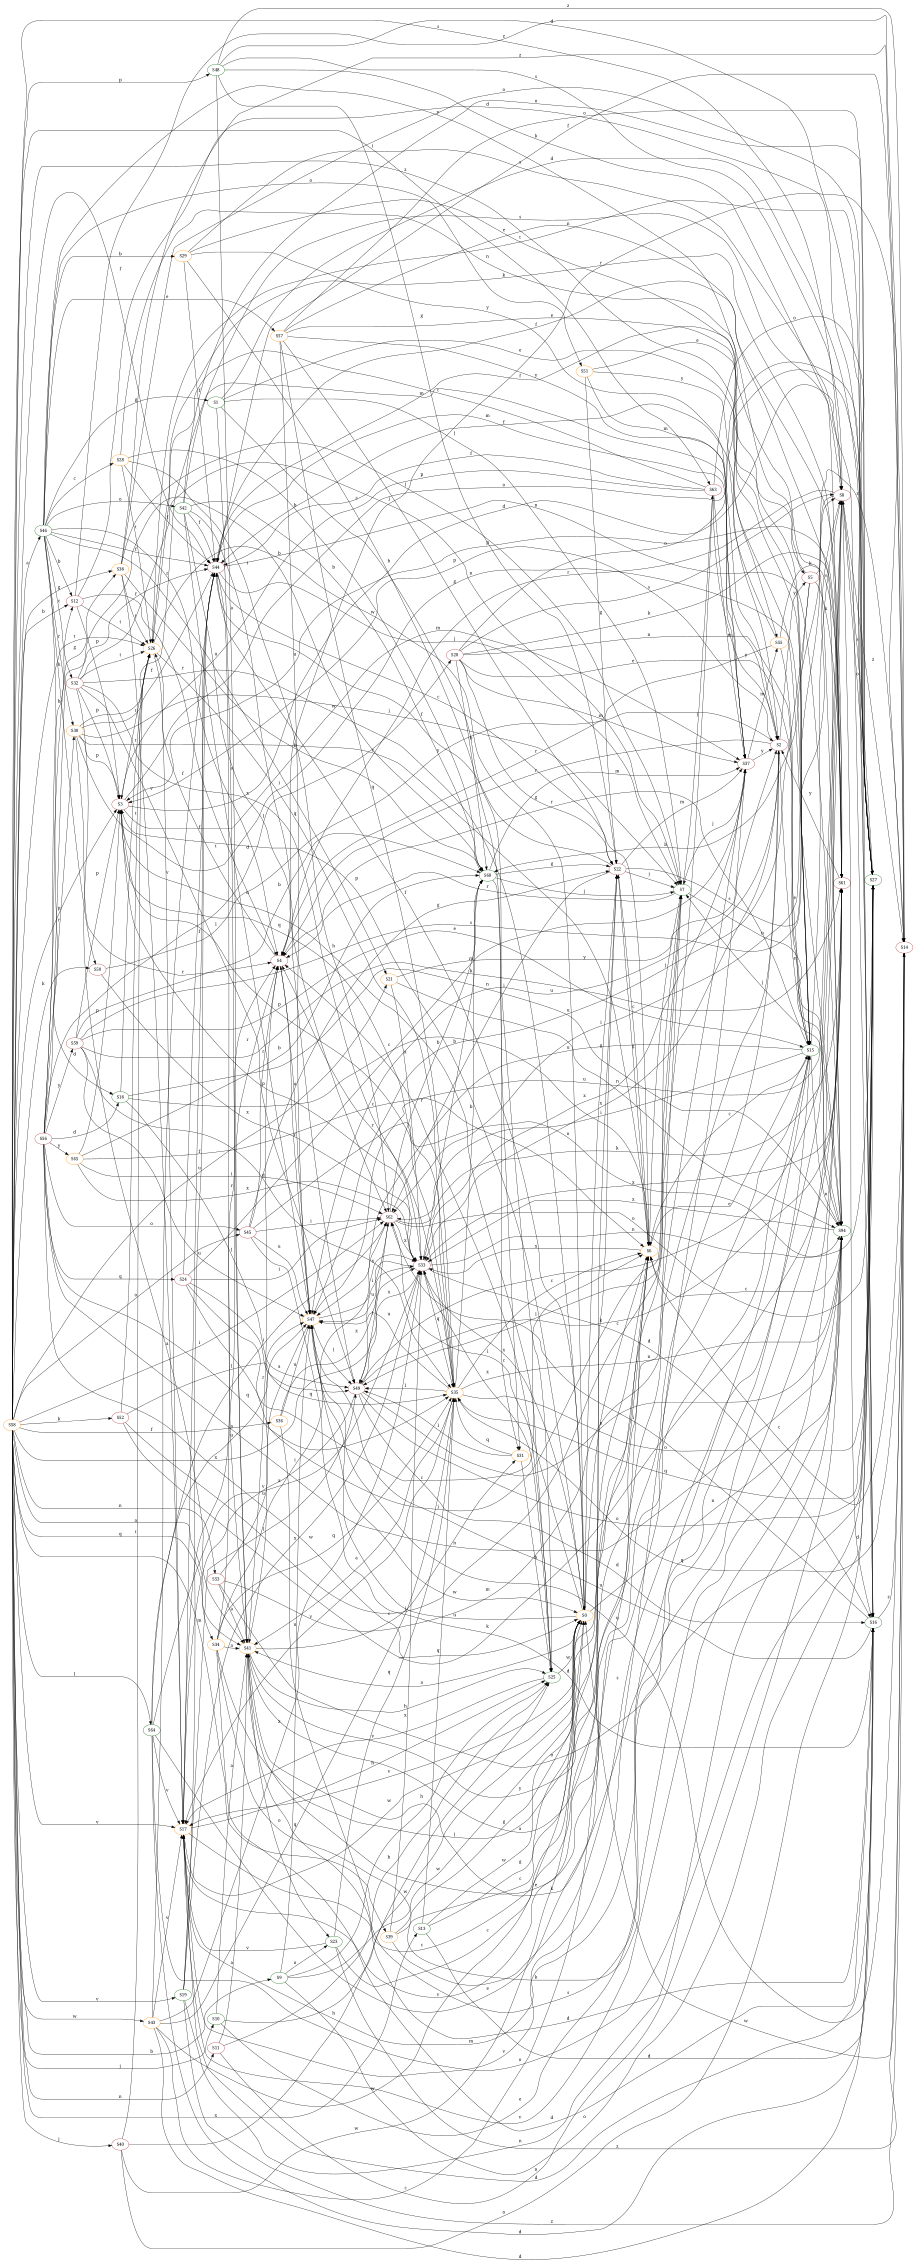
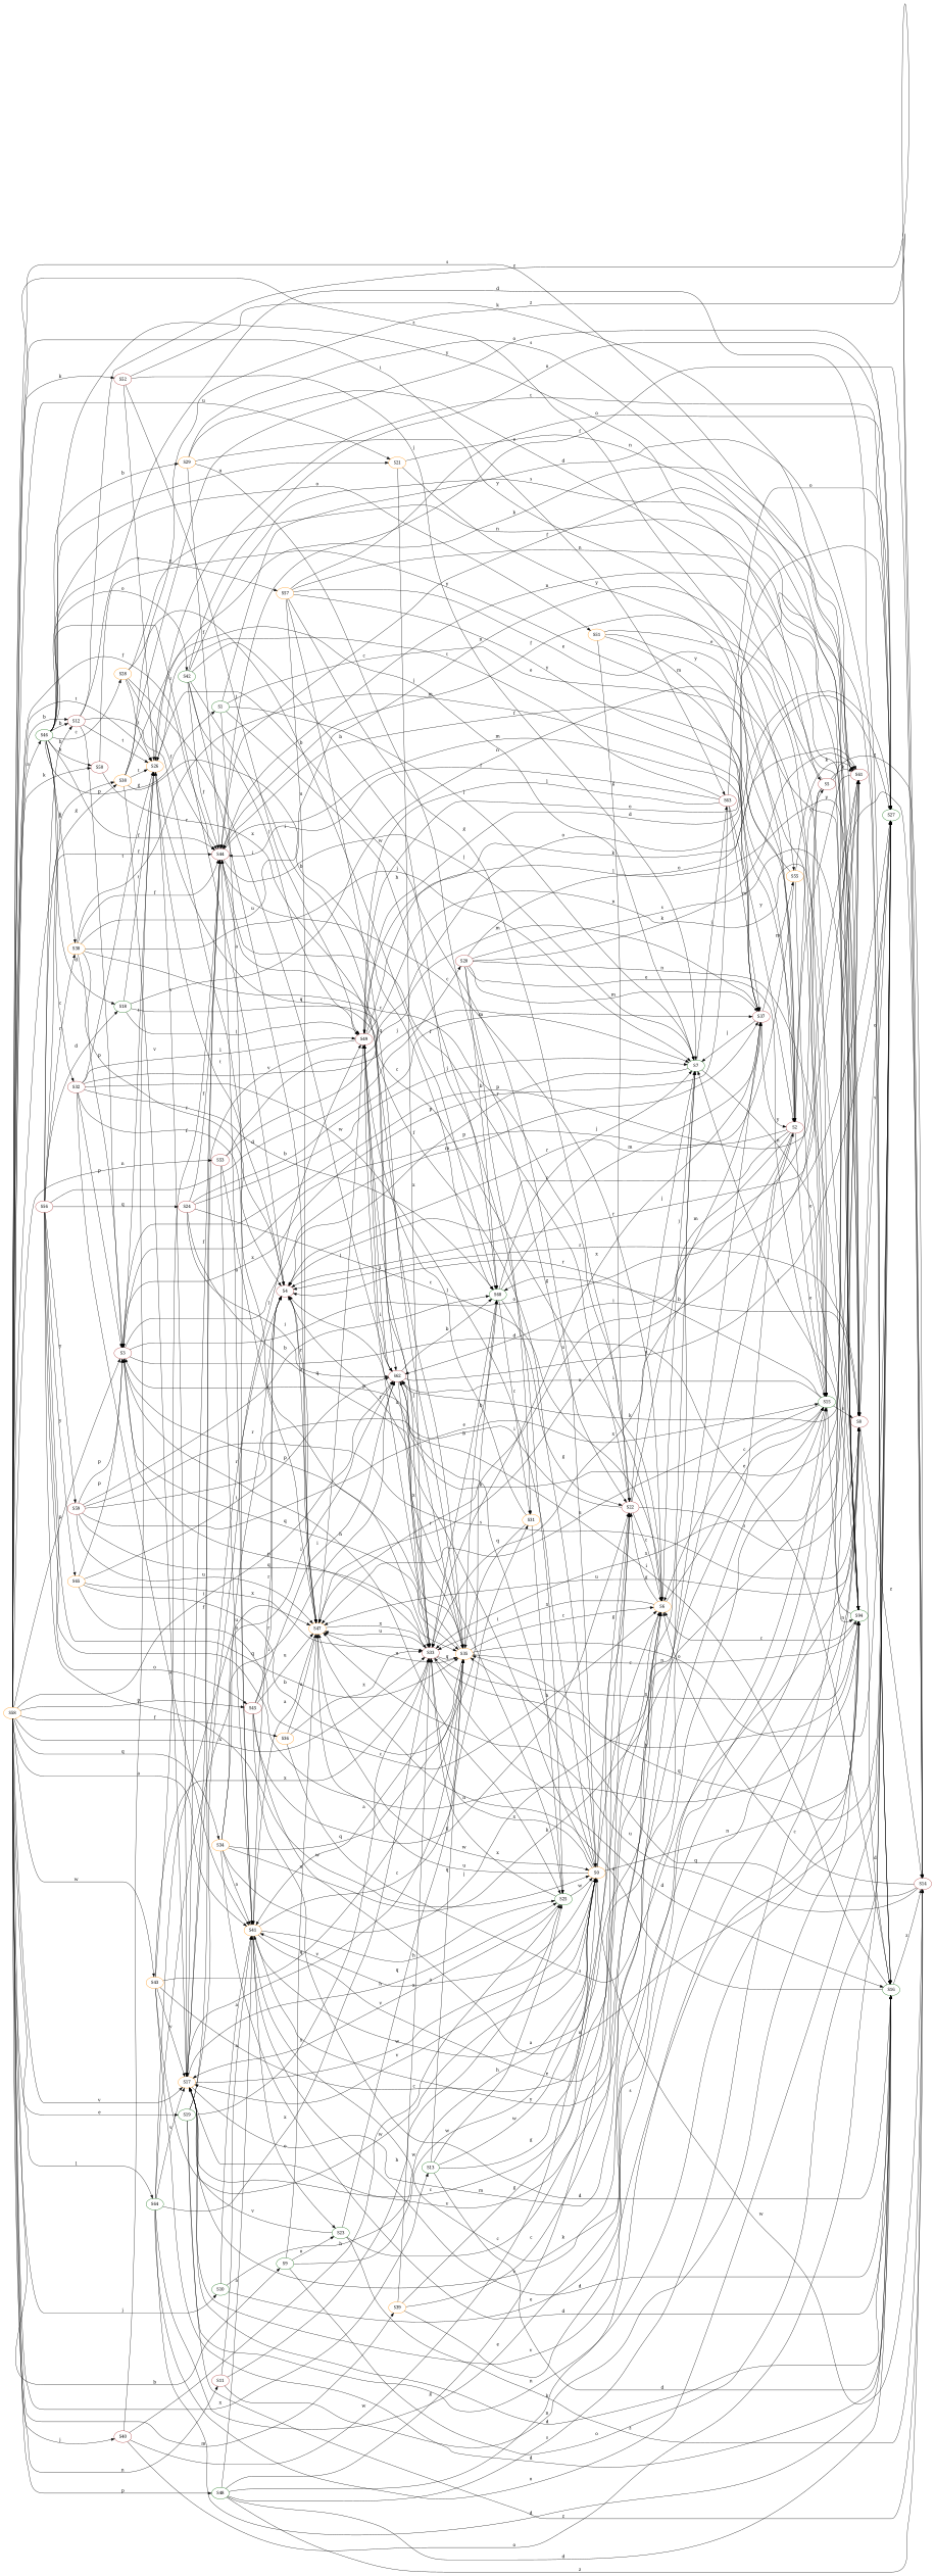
  strict digraph {
    fontname="Noto Serif"
    rankdir=LR
    node [color=brown fontname="Noto Serif"]
    edge [fontname="Noto Serif"]
    S58 [color=darkorange]
    S46 [color=darkgreen]
    S41 [color=darkorange]
    S9 [color=darkgreen]
    S12
    S19 [color=darkgreen]
    S36 [color=darkorange]
    S44
    S38 [color=darkorange]
    S63
    S62
    S10 [color=darkgreen]
    S40
    S52
    S50
    S64 [color=darkgreen]
    S39 [color=darkorange]
    S53
    S11
    S45
    S48 [color=darkgreen]
    S3
    S34 [color=darkorange]
    S8
    S26 [color=darkorange]
    S21 [color=darkorange]
    S17 [color=darkorange]
    S43 [color=darkorange]
    S13 [color=darkgreen]
    S33
    S55 [color=darkorange]
    S18 [color=darkgreen]
    S30 [color=darkorange]
    S29 [color=darkorange]
    S28 [color=darkorange]
    S32
    S57 [color=darkorange]
    S1 [color=darkgreen]
    S51 [color=darkorange]
    S42 [color=darkgreen]
    S4
    S5
    S31 [color=darkorange]
    S16 [color=darkgreen]
    S15 [color=darkgreen]
    S25 [color=darkgreen]
    S61
    S23 [color=darkgreen]
    S2
    S0 [color=darkorange]
    S27 [color=darkgreen]
    S47 [color=darkorange]
    S14
    n54 [color=darkgreen label=S94]
    S49
    S7 [color=darkgreen]
    S37
    S6 [color=darkorange]
    S60 [color=darkgreen]
    S22
    S35 [color=darkorange]
    S56
    S20
    S24
    S59
    S65 [color=darkorange]
    S58 -> S46 [label=a]
    S58 -> S41 [label=a]
    S58 -> S9 [label=b]
    S58 -> S12 [label=b]
-   S58 -> S19 [label=v]
+   S58 -> S19 [label=e]
    S58 -> S36 [label=f]
    S58 -> S44 [label=f]
    S58 -> S38 [label=g]
    S58 -> S63 [label=i]
    S58 -> S62 [label=i]
    S58 -> S10 [label=j]
    S58 -> S40 [label=j]
    S58 -> S52 [label=k]
    S58 -> S50 [label=k]
    S58 -> S64 [label=l]
    S58 -> S39 [label=m]
    S58 -> S53 [label=n]
    S58 -> S11 [label=n]
    S58 -> S45 [label=o]
    S58 -> S48 [label=p]
    S58 -> S3 [label=p]
    S58 -> S34 [label=q]
    S58 -> S8 [label=s]
    S58 -> S26 [label=t]
    S58 -> S21 [label=u]
    S58 -> S17 [label=v]
    S58 -> S43 [label=w]
    S58 -> S13 [label=x]
    S58 -> S33 [label=x]
    S58 -> S55 [label=z]
    S46 -> S12 [label=b]
    S46 -> S44 [label=f]
    S46 -> S50 [label=k]
    S46 -> S21 [label=u]
    S46 -> S18 [label=d]
    S46 -> S30 [label=r]
    S46 -> S29 [label=b]
    S46 -> S28 [label=c]
    S46 -> S32 [label=c]
    S46 -> S57 [label=e]
    S46 -> S1 [label=g]
    S46 -> S51 [label=o]
    S46 -> S42 [label=o]
    S46 -> S4 [label=r]
    S46 -> S5 [label=y]
    S41 -> S4 [label=r]
    S41 -> S31 [label=c]
    S41 -> S16 [label=d]
    S41 -> S15 [label=e]
    S41 -> S25 [label=h]
    S41 -> S61 [label=k]
    S41 -> S23 [label=o]
    S41 -> S2 [label=y]
    S9 -> S23 [label=o]
    S9 -> S0 [label=w]
    S9 -> S27 [label=o]
    S9 -> S47 [label=u]
    S12 -> S3 [label=p]
    S12 -> S26 [label=t]
    S12 -> S4 [label=r]
    S12 -> S16 [label=d]
    S12 -> S14 [label=z]
    S19 -> S44 [label=f]
    S19 -> S33 [label=x]
    S19 -> S14 [label=z]
    S19 -> n54 [label=n]
    S19 -> S49 [label=l]
    S36 -> S8 [label=s]
    S36 -> S33 [label=x]
    S36 -> S47 [label=u]
    S44 -> S41 [label=a]
    S44 -> n54 [label=n]
    S44 -> S7 [label=j]
    S44 -> S37 [label=m]
    S44 -> S6 [label=c]
    S38 -> S26 [label=t]
    S38 -> S17 [label=v]
    S38 -> S27 [label=o]
    S38 -> S14 [label=z]
    S38 -> S7 [label=j]
    S38 -> S60 [label=b]
    S63 -> S44 [label=f]
    S63 -> S3 [label=p]
    S63 -> S26 [label=t]
    S63 -> S2 [label=y]
    S63 -> S27 [label=o]
    S63 -> S49 [label=l]
    S63 -> S37 [label=m]
    S62 -> S33 [label=x]
    S62 -> S61 [label=k]
    S62 -> S27 [label=o]
    S62 -> S49 [label=l]
    S62 -> S60 [label=b]
    S10 -> S41 [label=a]
    S10 -> S15 [label=e]
    S10 -> S0 [label=w]
    S40 -> S26 [label=t]
    S40 -> S25 [label=h]
    S40 -> S0 [label=w]
    S40 -> S27 [label=o]
    S52 -> S26 [label=t]
    S52 -> S61 [label=k]
    S52 -> S49 [label=l]
    S52 -> S7 [label=j]
    S50 -> S33 [label=x]
    S50 -> S2 [label=y]
    S64 -> S62 [label=i]
    S64 -> S17 [label=v]
    S64 -> S33 [label=x]
    S64 -> S16 [label=d]
    S64 -> S15 [label=e]
    S64 -> S27 [label=o]
    S64 -> S47 [label=u]
    S39 -> S8 [label=s]
    S39 -> S33 [label=x]
    S39 -> S6 [label=c]
    S39 -> S22 [label=g]
    S53 -> S41 [label=a]
    S53 -> S27 [label=o]
    S53 -> S47 [label=u]
    S53 -> S37 [label=m]
    S11 -> S41 [label=a]
    S11 -> S25 [label=h]
    S11 -> n54 [label=n]
    S45 -> S62 [label=i]
    S45 -> S4 [label=r]
    S45 -> S16 [label=d]
    S45 -> S27 [label=o]
    S45 -> S47 [label=u]
    S45 -> S22 [label=g]
    S48 -> S41 [label=a]
    S48 -> S8 [label=s]
    S48 -> S16 [label=d]
    S48 -> S61 [label=k]
    S48 -> S14 [label=z]
    S48 -> S22 [label=g]
    S3 -> S26 [label=t]
    S3 -> S16 [label=d]
    S3 -> S25 [label=h]
    S3 -> S27 [label=o]
    S3 -> S37 [label=m]
    S3 -> S35 [label=q]
    S34 -> S41 [label=a]
    S34 -> S62 [label=i]
    S34 -> S4 [label=r]
    S34 -> S16 [label=d]
    S34 -> S61 [label=k]
    S34 -> S7 [label=j]
    S34 -> S35 [label=q]
    S8 -> S4 [label=r]
    S8 -> S16 [label=d]
    S8 -> S27 [label=o]
    S8 -> S47 [label=u]
    S8 -> S14 [label=z]
    S8 -> S49 [label=l]
    S8 -> S60 [label=b]
    S26 -> S17 [label=v]
    S26 -> S61 [label=k]
    S26 -> S0 [label=w]
    S26 -> S35 [label=q]
    S21 -> S33 [label=x]
    S21 -> S2 [label=y]
    S21 -> n54 [label=n]
    S17 -> S44 [label=f]
    S17 -> S4 [label=r]
    S17 -> S16 [label=d]
    S17 -> S25 [label=h]
    S17 -> S0 [label=w]
    S17 -> S37 [label=m]
    S17 -> S6 [label=c]
    S43 -> S44 [label=f]
    S43 -> S17 [label=v]
    S43 -> S33 [label=x]
    S43 -> S16 [label=d]
    S43 -> S0 [label=w]
    S43 -> S6 [label=c]
    S43 -> S35 [label=q]
    S13 -> S16 [label=d]
-   S9 -> S25 [label=h]
+   S13 -> S25 [label=h]
    S13 -> S0 [label=w]
    S13 -> S22 [label=g]
    S13 -> S35 [label=q]
    S33 -> S3 [label=p]
    S33 -> S16 [label=d]
    S33 -> S47 [label=u]
-   S33 -> n54 [label=n]
+   S33 -> n54 [label=x]
    S33 -> S60 [label=b]
    S33 -> S35 [label=q]
    S55 -> S44 [label=f]
    S55 -> S4 [label=r]
    S55 -> S15 [label=e]
    S55 -> S61 [label=k]
    S18 -> S26 [label=t]
    S18 -> n54 [label=n]
    S18 -> S49 [label=l]
    S18 -> S6 [label=c]
    S30 -> S44 [label=f]
    S30 -> S3 [label=p]
    S30 -> S4 [label=r]
    S30 -> n54 [label=n]
    S30 -> S7 [label=j]
    S30 -> S37 [label=m]
    S30 -> S6 [label=c]
    S29 -> S44 [label=f]
    S29 -> S8 [label=s]
    S29 -> S31 [label=c]
    S29 -> S15 [label=e]
    S29 -> S2 [label=y]
    S28 -> S44 [label=f]
    S28 -> S62 [label=i]
    S28 -> S26 [label=t]
    S28 -> n54 [label=n]
    S28 -> S60 [label=b]
    S32 -> S41 [label=a]
    S32 -> S3 [label=p]
    S32 -> S26 [label=t]
    S32 -> S33 [label=x]
    S32 -> S0 [label=w]
    S32 -> S49 [label=l]
    S32 -> S7 [label=j]
    S32 -> S60 [label=b]
    S57 -> S15 [label=e]
    S57 -> S2 [label=y]
    S57 -> S27 [label=o]
    S57 -> S47 [label=u]
    S57 -> n54 [label=n]
    S57 -> S22 [label=g]
    S57 -> S35 [label=q]
    S1 -> S41 [label=a]
    S1 -> S16 [label=d]
    S1 -> S15 [label=e]
    S1 -> S25 [label=h]
    S1 -> S7 [label=j]
    S51 -> S15 [label=e]
    S51 -> S2 [label=y]
    S51 -> S37 [label=m]
    S51 -> S22 [label=g]
    S42 -> S44 [label=f]
    S42 -> S62 [label=i]
    S42 -> S8 [label=s]
    S42 -> S27 [label=o]
    S42 -> S47 [label=u]
    S42 -> S49 [label=l]
    S42 -> S60 [label=b]
    S4 -> S26 [label=t]
    S4 -> S47 [label=u]
    S5 -> S44 [label=f]
    S5 -> S62 [label=i]
    S5 -> S61 [label=k]
    S5 -> S47 [label=u]
    S5 -> S14 [label=z]
    S31 -> S25 [label=h]
    S31 -> S49 [label=l]
    S31 -> S35 [label=q]
    S16 -> S62 [label=i]
    S16 -> S47 [label=u]
    S16 -> S14 [label=z]
    S15 -> S62 [label=i]
    S15 -> S8 [label=s]
    S15 -> S17 [label=v]
    S15 -> S4 [label=r]
    S15 -> S47 [label=u]
    S15 -> n54 [label=n]
    S15 -> S6 [label=c]
    S25 -> S17 [label=v]
    S25 -> S33 [label=x]
    S25 -> S4 [label=r]
    S25 -> S0 [label=w]
    S61 -> S44 [label=f]
    S61 -> S3 [label=p]
    S61 -> S33 [label=x]
    S61 -> S2 [label=y]
    S23 -> S17 [label=v]
    S23 -> S14 [label=z]
    S23 -> S6 [label=c]
    S23 -> S35 [label=q]
    S2 -> S41 [label=a]
    S2 -> S3 [label=p]
    S2 -> S33 [label=x]
    S2 -> S4 [label=r]
    S2 -> S5 [label=y]
    S2 -> S15 [label=e]
    S2 -> S47 [label=u]
    S0 -> S41 [label=a]
    S0 -> S44 [label=f]
    S0 -> S62 [label=i]
    S0 -> S3 [label=p]
    S0 -> S17 [label=v]
    S0 -> S33 [label=x]
    S0 -> S47 [label=u]
    S0 -> n54 [label=n]
    S0 -> S6 [label=c]
    S0 -> S22 [label=g]
    S27 -> S8 [label=s]
    S27 -> S26 [label=t]
    S27 -> S35 [label=q]
    S47 -> S41 [label=a]
    S47 -> S33 [label=x]
    S47 -> S4 [label=r]
    S47 -> S0 [label=w]
    S47 -> S49 [label=l]
    S14 -> S44 [label=f]
    S14 -> S4 [label=r]
    S14 -> S0 [label=w]
    S14 -> S47 [label=u]
    S14 -> S6 [label=c]
    S14 -> S35 [label=q]
    n54 -> S17 [label=v]
    n54 -> S33 [label=x]
    n54 -> S7 [label=j]
    n54 -> S6 [label=c]
    S49 -> S62 [label=i]
    S49 -> S17 [label=v]
    S49 -> S33 [label=x]
    S49 -> S16 [label=d]
    S49 -> S61 [label=k]
    S49 -> S27 [label=o]
    S49 -> n54 [label=n]
    S7 -> S63 [label=j]
    S7 -> S17 [label=v]
    S7 -> S4 [label=r]
    S7 -> n54 [label=n]
    S37 -> S33 [label=x]
    S37 -> S55 [label=m]
    S37 -> S2 [label=y]
    S37 -> S7 [label=j]
    S6 -> S33 [label=x]
    S6 -> S15 [label=e]
    S6 -> S7 [label=j]
    S6 -> S22 [label=g]
    S60 -> S31 [label=c]
    S60 -> S7 [label=j]
    S60 -> S37 [label=m]
    S60 -> S22 [label=g]
    S22 -> S44 [label=f]
    S22 -> S62 [label=i]
    S22 -> S8 [label=s]
    S22 -> S7 [label=j]
    S22 -> S37 [label=m]
    S22 -> S6 [label=c]
    S35 -> S41 [label=a]
    S35 -> S3 [label=p]
    S35 -> S17 [label=v]
    S35 -> S4 [label=r]
    S35 -> S27 [label=o]
    S35 -> S47 [label=u]
    S35 -> n54 [label=n]
    S35 -> S49 [label=l]
    S35 -> S6 [label=c]
    S35 -> S60 [label=b]
    S56 -> S12 [label=b]
    S56 -> S44 [label=f]
    S56 -> S38 [label=g]
    S56 -> S45 [label=o]
    S56 -> S18 [label=d]
    S56 -> S30 [label=r]
    S56 -> S0 [label=w]
    S56 -> n54 [label=n]
    S56 -> S35 [label=q]
    S56 -> S20 [label=d]
    S56 -> S24 [label=q]
    S56 -> S59 [label=y]
    S56 -> S65 [label=y]
    S20 -> S8 [label=s]
    S20 -> S15 [label=e]
    S20 -> S61 [label=k]
    S20 -> S27 [label=o]
    S20 -> n54 [label=n]
    S20 -> S37 [label=m]
    S20 -> S60 [label=b]
    S20 -> S22 [label=g]
    S24 -> S44 [label=f]
    S24 -> S62 [label=i]
    S24 -> S7 [label=j]
    S24 -> S37 [label=m]
    S24 -> S6 [label=c]
    S24 -> S35 [label=q]
    S59 -> S3 [label=p]
    S59 -> S8 [label=s]
    S59 -> S15 [label=e]
    S59 -> S61 [label=k]
    S59 -> S47 [label=u]
    S59 -> S60 [label=b]
    S59 -> S35 [label=q]
    S65 -> S62 [label=i]
    S65 -> S3 [label=p]
    S65 -> S33 [label=x]
    S65 -> S6 [label=c]
    S65 -> S60 [label=b]
  }
